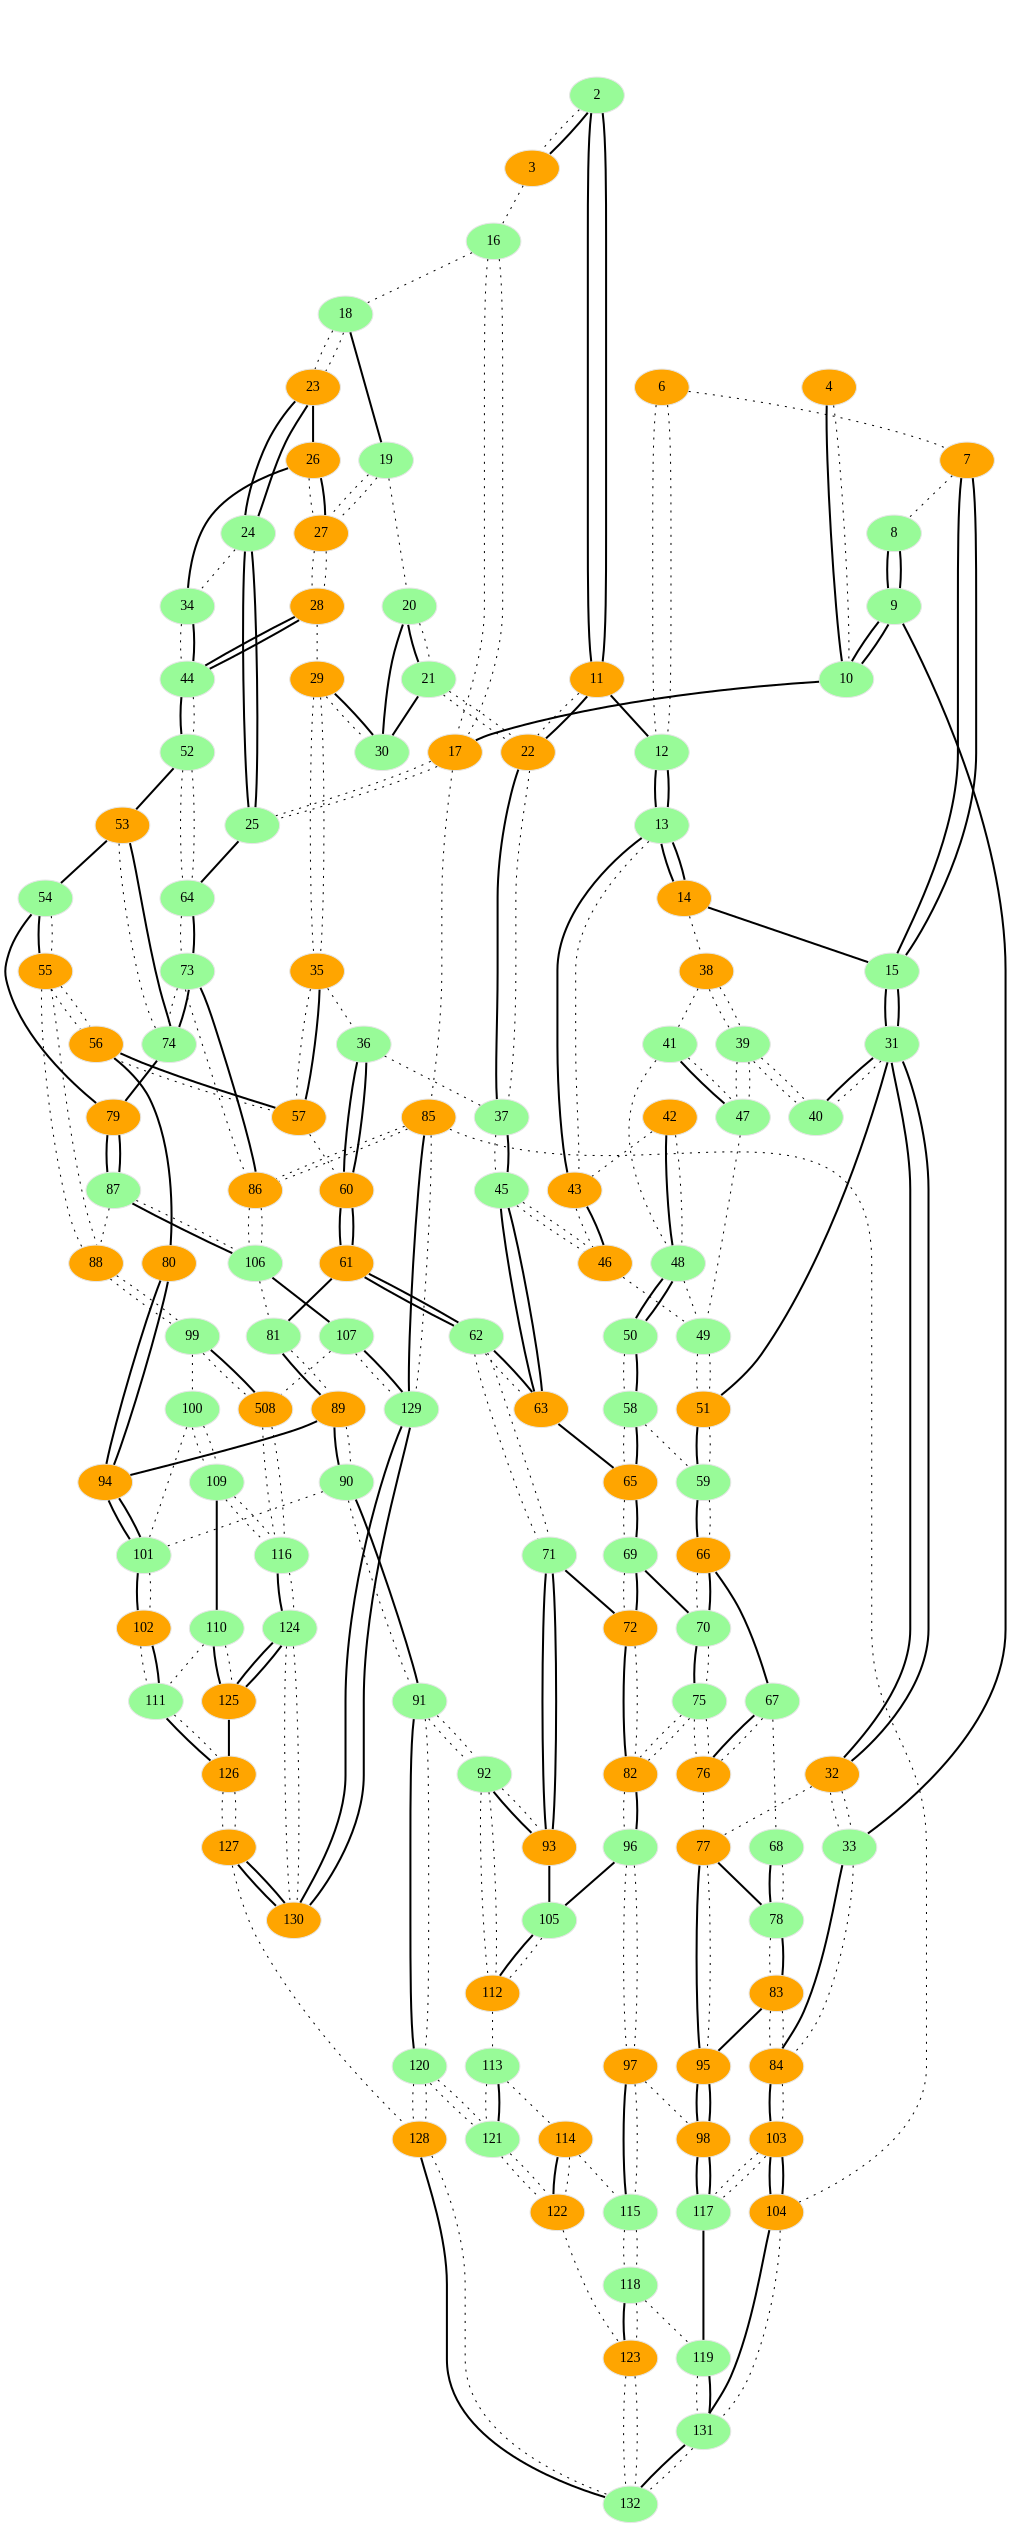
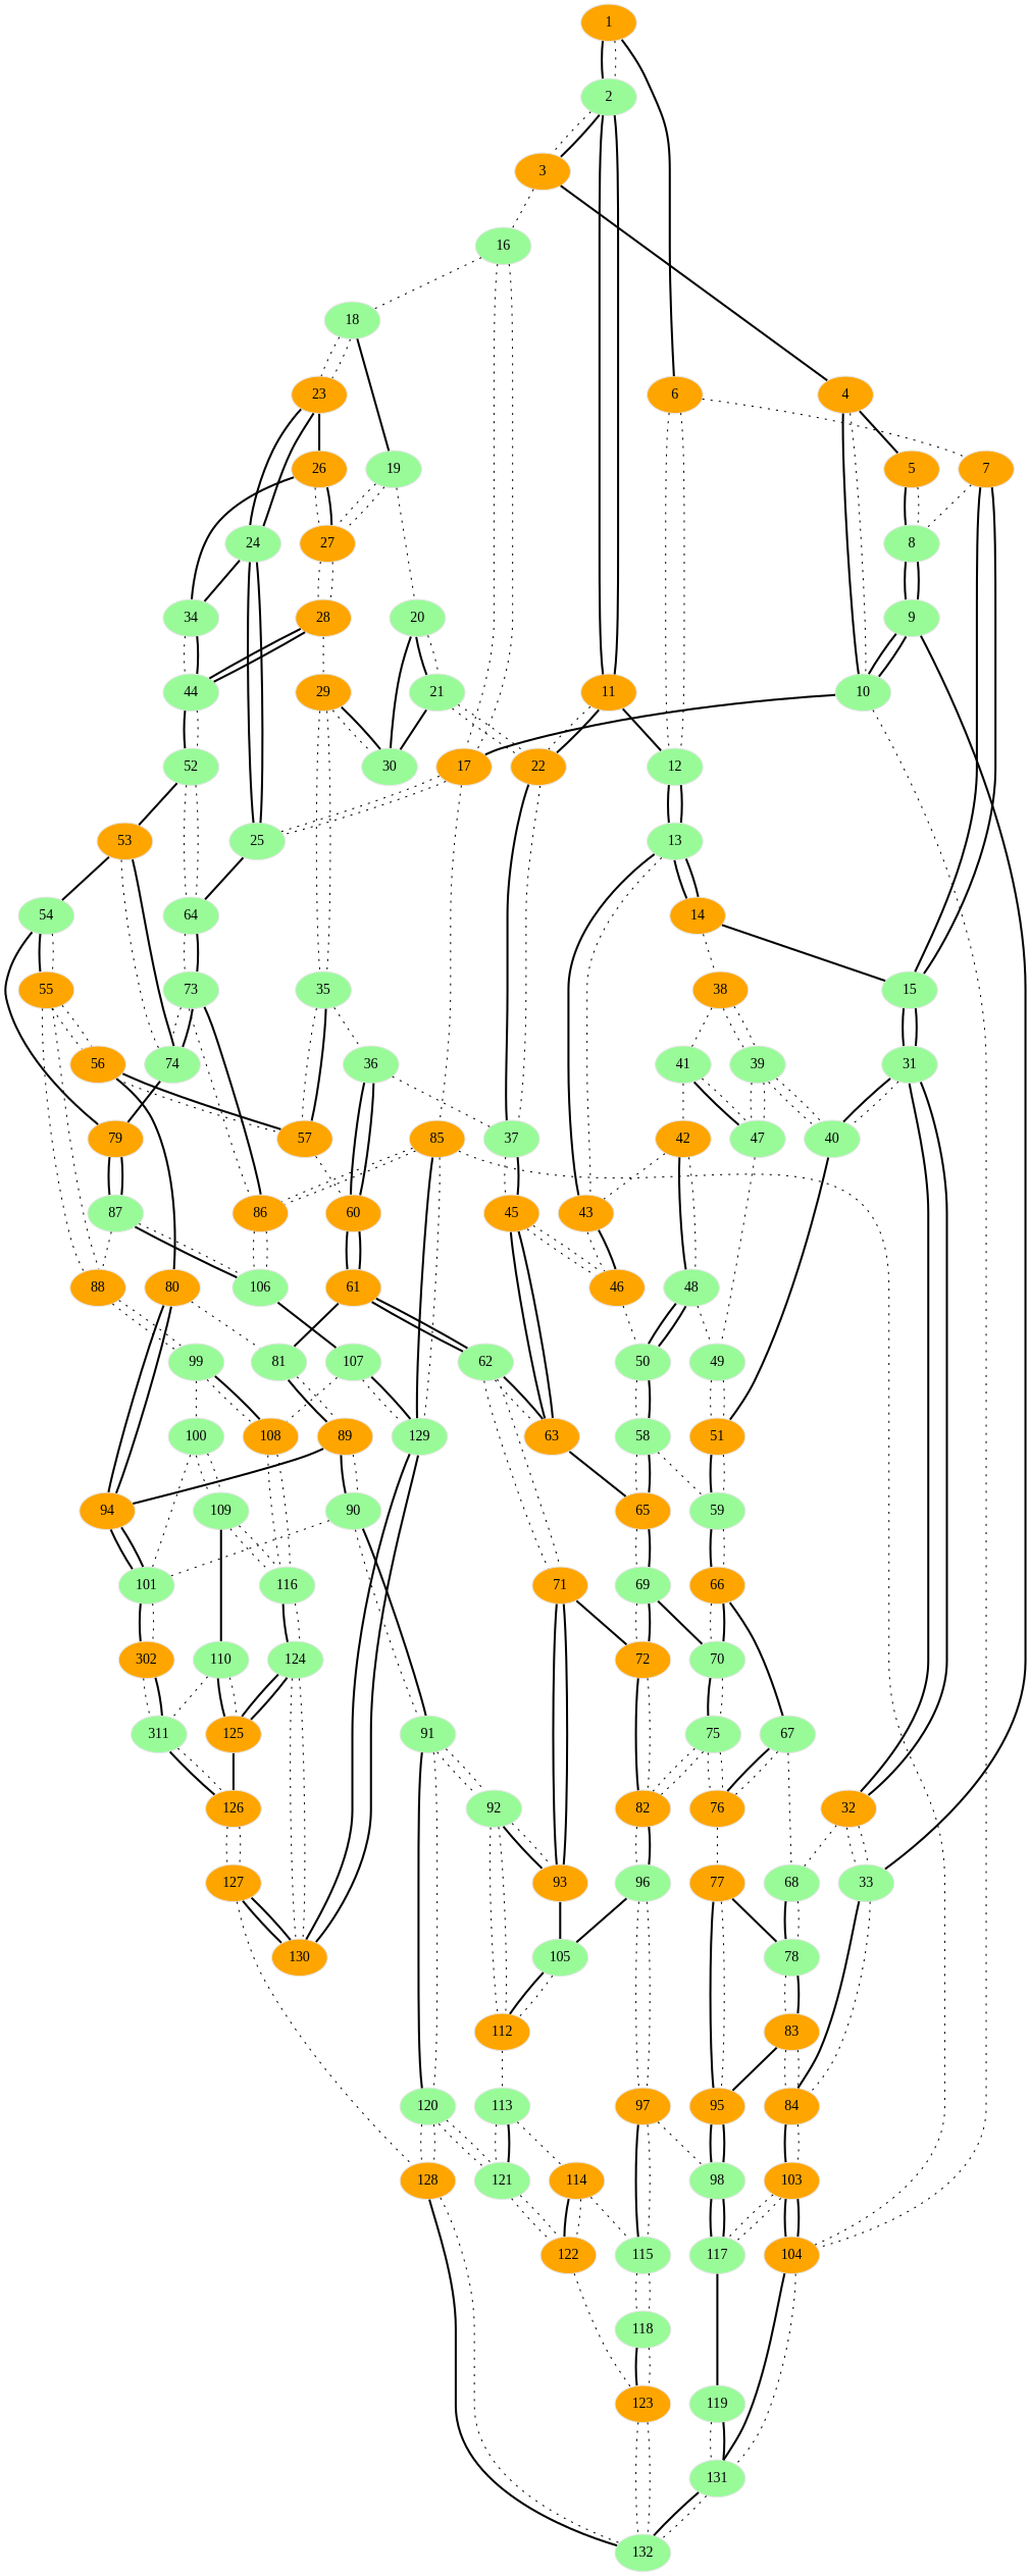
  graph {
    fontname="Liberation Serif"
    node [color=gray90 fillcolor=palegreen fontname="Liberation Serif" style=filled]
    edge [fontname="Liberation Serif" style=dotted]
+   1 [fillcolor=orange]
    2
    6 [fillcolor=orange]
    3 [fillcolor=orange]
    11 [fillcolor=orange]
    7 [fillcolor=orange]
    12
    4 [fillcolor=orange]
    16
    22 [fillcolor=orange]
+   5 [fillcolor=orange]
    10
    17 [fillcolor=orange]
    18
    8
    104 [fillcolor=orange]
    9
    15
    13
    31
    33
    84 [fillcolor=orange]
    25
    85 [fillcolor=orange]
    131
    37
    14 [fillcolor=orange]
    43 [fillcolor=orange]
    38 [fillcolor=orange]
    46 [fillcolor=orange]
    39
    41
    32 [fillcolor=orange]
    40
    19
    23 [fillcolor=orange]
    64
    86 [fillcolor=orange]
    129
    20
    27 [fillcolor=orange]
    24
    26 [fillcolor=orange]
    21
    30
    28 [fillcolor=orange]
-   45
+   45 [fillcolor=orange]
    34
    44
    73
    29 [fillcolor=orange]
-   35 [fillcolor=orange]
+   35
    52
    36
    57 [fillcolor=orange]
    68
    51 [fillcolor=orange]
    78
    103 [fillcolor=orange]
    60 [fillcolor=orange]
    61 [fillcolor=orange]
    63 [fillcolor=orange]
    47
    42 [fillcolor=orange]
    49
    59
    48
    50
    53 [fillcolor=orange]
    65 [fillcolor=orange]
    58
    66 [fillcolor=orange]
    54
    74
    55 [fillcolor=orange]
    79 [fillcolor=orange]
    56 [fillcolor=orange]
    88 [fillcolor=orange]
    87
    80 [fillcolor=orange]
    99
    81
    94 [fillcolor=orange]
    69
    67
    70
    62
-   71
+   71 [fillcolor=orange]
    89 [fillcolor=orange]
    72 [fillcolor=orange]
    93 [fillcolor=orange]
    76 [fillcolor=orange]
    75
    77 [fillcolor=orange]
    83 [fillcolor=orange]
    82 [fillcolor=orange]
    105
    96
    106
    95 [fillcolor=orange]
-   98 [fillcolor=orange]
+   98
    101
    90
    97 [fillcolor=orange]
    117
    130 [fillcolor=orange]
    107
    100
-   108 [fillcolor=orange label=508]
+   108 [fillcolor=orange]
    91
    92
    120
-   102 [fillcolor=orange]
-   111
+   102 [fillcolor=orange label=302]
+   111 [label=311]
    112 [fillcolor=orange]
    121
    128 [fillcolor=orange]
    113
    115
    118
    119
    109
    116
    110
    126 [fillcolor=orange]
    132
    124
    125 [fillcolor=orange]
    127 [fillcolor=orange]
    114 [fillcolor=orange]
    122 [fillcolor=orange]
    123 [fillcolor=orange]
+   1 -- 2 [style=bold]
+   1 -- 2
+   1 -- 6 [style=bold]
    2 -- 3
    2 -- 3 [style=bold]
    2 -- 11 [style=bold]
    2 -- 11 [style=bold]
    6 -- 7
    6 -- 12
    6 -- 12
+   3 -- 4 [style=bold]
    3 -- 16
    11 -- 12 [style=bold]
    11 -- 22
    11 -- 22 [style=bold]
    7 -- 8
    7 -- 15 [style=bold]
    7 -- 15 [style=bold]
    12 -- 13 [style=bold]
    12 -- 13 [style=bold]
+   4 -- 5 [style=bold]
    4 -- 10 [style=bold]
    4 -- 10
    16 -- 17
    16 -- 17
    16 -- 18
    22 -- 37 [style=bold]
    22 -- 37
+   5 -- 8 [style=bold]
+   5 -- 8
    10 -- 17 [style=bold]
+   10 -- 104
    17 -- 25
    17 -- 25
    17 -- 85
    18 -- 19 [style=bold]
    18 -- 23
    18 -- 23
    8 -- 9 [style=bold]
    8 -- 9 [style=bold]
    104 -- 131 [style=bold]
    104 -- 131
    9 -- 10 [style=bold]
    9 -- 10 [style=bold]
    9 -- 33 [style=bold]
    15 -- 31 [style=bold]
    15 -- 31 [style=bold]
    13 -- 14 [style=bold]
    13 -- 14 [style=bold]
    13 -- 43 [style=bold]
    13 -- 43
    31 -- 32 [style=bold]
    31 -- 32 [style=bold]
    31 -- 40 [style=bold]
    31 -- 40
    33 -- 84 [style=bold]
    33 -- 84
    84 -- 103 [style=bold]
    84 -- 103
    25 -- 64 [style=bold]
    85 -- 104
    85 -- 86
    85 -- 86
    85 -- 129 [style=bold]
    85 -- 129
    131 -- 132 [style=bold]
    131 -- 132
    37 -- 45
    37 -- 45 [style=bold]
    14 -- 15 [style=bold]
    14 -- 38
    43 -- 46
    43 -- 46 [style=bold]
    38 -- 39
    38 -- 39
    38 -- 41
-   46 -- 49
+   46 -- 50
    39 -- 40
    39 -- 40
    39 -- 47
    39 -- 47
    41 -- 47 [style=bold]
    41 -- 47
-   41 -- 48
+   41 -- 42
    32 -- 33
    32 -- 33
-   32 -- 77
-   31 -- 51 [style=bold]
+   32 -- 68
+   40 -- 51 [style=bold]
    19 -- 20
    19 -- 27
    19 -- 27
    23 -- 24 [style=bold]
    23 -- 24 [style=bold]
    23 -- 26 [style=bold]
    64 -- 73
    64 -- 73 [style=bold]
    86 -- 106
    86 -- 106
    129 -- 130 [style=bold]
    129 -- 130 [style=bold]
    20 -- 21 [style=bold]
    20 -- 21
    20 -- 30 [style=bold]
    27 -- 28
    27 -- 28
    24 -- 25 [style=bold]
    24 -- 25 [style=bold]
-   24 -- 34
+   24 -- 34 [style=bold]
    26 -- 27
    26 -- 27 [style=bold]
    26 -- 34 [style=bold]
    21 -- 22
    21 -- 22
    21 -- 30 [style=bold]
    28 -- 44 [style=bold]
    28 -- 44 [style=bold]
    28 -- 29
    45 -- 46
    45 -- 46
    45 -- 63 [style=bold]
    45 -- 63 [style=bold]
    34 -- 44
    34 -- 44 [style=bold]
    44 -- 52 [style=bold]
    44 -- 52
    73 -- 86
    73 -- 86 [style=bold]
    73 -- 74
    73 -- 74 [style=bold]
    29 -- 30
    29 -- 30 [style=bold]
    29 -- 35
    29 -- 35
    35 -- 36
    35 -- 57
    35 -- 57 [style=bold]
    52 -- 64
    52 -- 64
    52 -- 53 [style=bold]
    36 -- 37
    36 -- 60 [style=bold]
    36 -- 60 [style=bold]
    57 -- 60
    68 -- 78 [style=bold]
    68 -- 78
    51 -- 59 [style=bold]
    51 -- 59
    78 -- 83
    78 -- 83 [style=bold]
    103 -- 104 [style=bold]
    103 -- 104 [style=bold]
    103 -- 117
    103 -- 117
    60 -- 61 [style=bold]
    60 -- 61 [style=bold]
    61 -- 81 [style=bold]
    61 -- 62 [style=bold]
    61 -- 62 [style=bold]
    63 -- 65 [style=bold]
    47 -- 49
    42 -- 43
    42 -- 48 [style=bold]
    42 -- 48
    49 -- 51
    49 -- 51
    59 -- 66 [style=bold]
    59 -- 66
    48 -- 49
    48 -- 50 [style=bold]
    48 -- 50 [style=bold]
    50 -- 58
    50 -- 58 [style=bold]
    53 -- 54 [style=bold]
    53 -- 74
    53 -- 74 [style=bold]
    65 -- 69
    65 -- 69 [style=bold]
    58 -- 59
    58 -- 65
    58 -- 65 [style=bold]
    66 -- 67 [style=bold]
    66 -- 70
    66 -- 70 [style=bold]
    54 -- 55 [style=bold]
    54 -- 55
    54 -- 79 [style=bold]
    74 -- 79 [style=bold]
    55 -- 56
    55 -- 56
    55 -- 88
    55 -- 88
    79 -- 87 [style=bold]
    79 -- 87 [style=bold]
    56 -- 57
    56 -- 57 [style=bold]
    56 -- 80 [style=bold]
    88 -- 99
    88 -- 99
    87 -- 88
    87 -- 106 [style=bold]
    87 -- 106
-   106 -- 81
+   80 -- 81
    80 -- 94 [style=bold]
    80 -- 94 [style=bold]
    99 -- 100
    99 -- 108
    99 -- 108 [style=bold]
    81 -- 89 [style=bold]
    81 -- 89
    94 -- 101 [style=bold]
    94 -- 101 [style=bold]
    69 -- 70 [style=bold]
    69 -- 72
    69 -- 72 [style=bold]
    67 -- 68
    67 -- 76 [style=bold]
    67 -- 76
    70 -- 75 [style=bold]
    70 -- 75
    62 -- 63
    62 -- 63 [style=bold]
    62 -- 71
    62 -- 71
    71 -- 72 [style=bold]
    71 -- 93 [style=bold]
    71 -- 93 [style=bold]
    89 -- 94 [style=bold]
    89 -- 90 [style=bold]
    89 -- 90
    72 -- 82 [style=bold]
    72 -- 82
    93 -- 105 [style=bold]
    76 -- 77
    75 -- 76
    75 -- 76
    75 -- 82
    75 -- 82
    77 -- 78 [style=bold]
    77 -- 95 [style=bold]
    77 -- 95
    83 -- 84
    83 -- 84
    83 -- 95 [style=bold]
    82 -- 96
    82 -- 96 [style=bold]
    105 -- 112 [style=bold]
    105 -- 112
    96 -- 105 [style=bold]
    96 -- 97
    96 -- 97
    106 -- 107 [style=bold]
    95 -- 98 [style=bold]
    95 -- 98 [style=bold]
    98 -- 117 [style=bold]
    98 -- 117 [style=bold]
    101 -- 102 [style=bold]
    101 -- 102
    90 -- 101
    90 -- 91
    90 -- 91 [style=bold]
    97 -- 98
    97 -- 115 [style=bold]
    97 -- 115
    117 -- 119 [style=bold]
    107 -- 129
    107 -- 129 [style=bold]
    107 -- 108
    100 -- 101
    100 -- 109
    100 -- 109
    108 -- 116
    108 -- 116
    91 -- 92
    91 -- 92
    91 -- 120 [style=bold]
    91 -- 120
    92 -- 93 [style=bold]
    92 -- 93
    92 -- 112
    92 -- 112
    120 -- 121
    120 -- 121
    120 -- 128
    120 -- 128
    102 -- 111
    102 -- 111 [style=bold]
    111 -- 126 [style=bold]
    111 -- 126
    112 -- 113
    121 -- 122
    121 -- 122
    128 -- 132 [style=bold]
    128 -- 132
    113 -- 121
    113 -- 121 [style=bold]
    113 -- 114
    115 -- 118
    115 -- 118
-   118 -- 119
    118 -- 123 [style=bold]
    118 -- 123
    119 -- 131
    119 -- 131 [style=bold]
    109 -- 116
    109 -- 116
    109 -- 110 [style=bold]
    116 -- 124 [style=bold]
    116 -- 124
    110 -- 111
    110 -- 125 [style=bold]
    110 -- 125
    126 -- 127
    126 -- 127
    124 -- 130
    124 -- 130
    124 -- 125 [style=bold]
    124 -- 125 [style=bold]
    125 -- 126 [style=bold]
    127 -- 130 [style=bold]
    127 -- 130 [style=bold]
    127 -- 128
    114 -- 115
    114 -- 122 [style=bold]
    114 -- 122
    122 -- 123
    123 -- 132
    123 -- 132
  }
